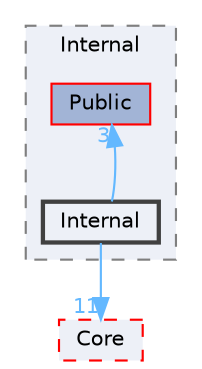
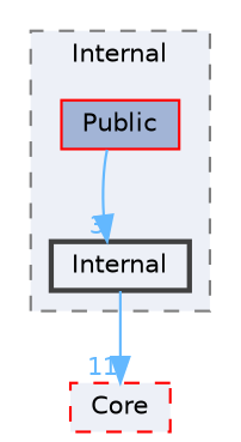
  digraph {
    compound=true
    node [color=red fillcolor="#edf0f7" fontname=Helvetica fontsize=10 shape=box]
    edge [color=steelblue1 fontcolor=steelblue1 fontname=Helvetica fontsize=10 labeldistance=1.5 labelfontname=Helvetica labelfontsize=10]
    n1 [fillcolor="#a2b4d6" height=0.2 label=Public style=filled width=0.4]
    n2 [color=grey25 height=0.2 label=Internal style="filled,bold" width=0.4]
    n3 [height=0.2 label=Core style="filled,dashed" width=0.4]
    subgraph cluster_1 {
      bgcolor="#edf0f7"
      fontname=Helvetica
      fontsize=10
      label=Internal
      pencolor=grey50
      style="filled,dashed"
      n1
      n2
    }
-   n2 -> n1 [headlabel=3]
+   n1 -> n2 [headlabel=3]
    n2 -> n3 [headlabel=11]
  }
